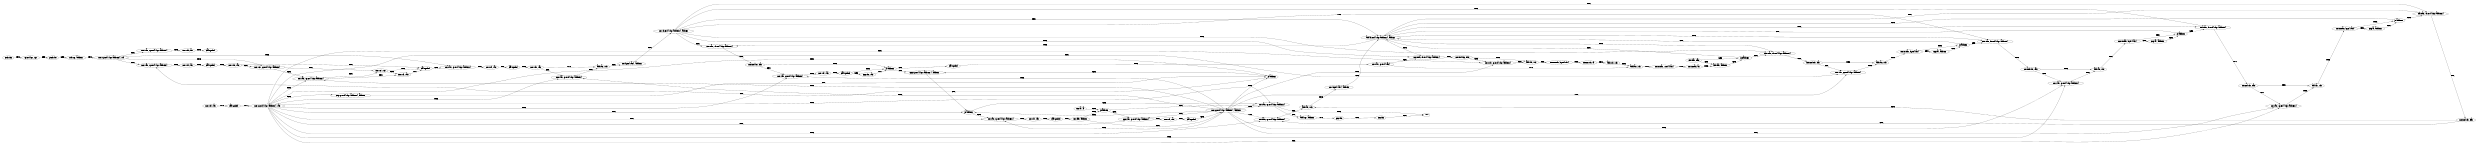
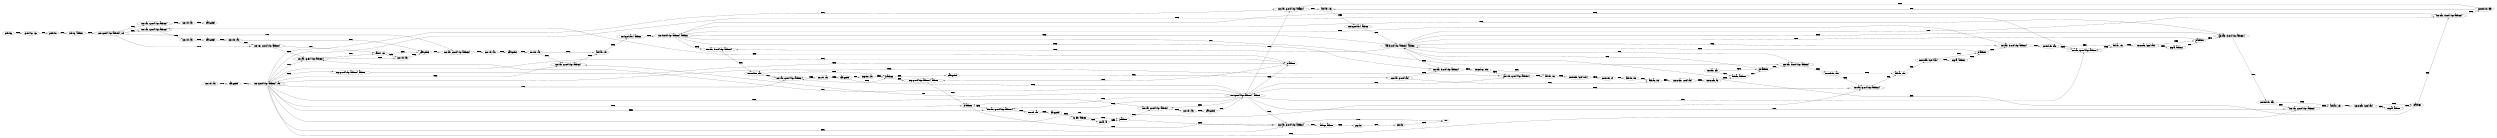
  digraph {
    rankdir=LR
    n1 [label="push rbp"]
    n2 [label="qword rbp , rsp"]
    n3 [label="push rbx"]
    n4 [label="sub rsp , address"]
    n5 [label="mov qword [ rbp - address ] , rdi"]
    n6 [label="mov rax , qword [ rbp - address ]"]
    n7 [label="mov rax , qword [ rbp - address ]"]
    n8 [label="mov rcx , qword [ rbp - address ]"]
    n9 [label="mov rax , qword [ rbp - address ]"]
    n10 [label="mov rdi , rax"]
    n11 [label="mov rdi , rax"]
    n12 [label="mov rax , qword [ rbp - address ]"]
-   n13 [label="mov rsi , rcx"]
+   n13 [label="eax rsi , rcx"]
    n14 [label="mov rdi , rax"]
    n15 [label="call symbol"]
    n16 [label="mov rdi , rax"]
    n17 [label="call symbol"]
    n18 [label="mov qword [ rbp - address ] , rax"]
    n19 [label="cmp qword [ rbp - address ] , address"]
    n20 [label="je address"]
    n21 [label="je address"]
    n22 [label="mov rax , qword [ rbp - address ]"]
    n23 [label="mov rax , qword [ rbp - address ]"]
    n24 [label="mov rax , qword [ rbp - address ]"]
    n25 [label="mov rax , qword [ rbp - address ]"]
    n26 [label="mov rax , qword [ rbp - address ]"]
    n27 [label="mov rdx , qword [ rbp - address ]"]
    n28 [label="mov rax , qword [ rbp - address ]"]
    n29 [label="mov rax , qword [ rbp - address ]"]
    n30 [label="mov rax , qword [ rbp - address ]"]
    n31 [label="mov rax , qword [ rbp - address ]"]
    n32 [label="cmp qword [ rbp - address ] , address"]
    n33 [label="add rsp , address"]
    n34 [label=retn]
    n35 [label="mov rdi , rax"]
    n36 [label="mov rdi , rax"]
    n37 [label="add rax , rdx"]
    n38 [label="mov rdi , rax"]
    n39 [label="mov rdi , rax"]
    n40 [label="add rdx , rcx"]
    n41 [label="add rax , rdx"]
    n42 [label="add rax , rdx"]
    n43 [label="add rax , rdx"]
    n44 [label="add rax , rdx"]
    n45 [label="call symbol"]
    n46 [label="pop rbx"]
    n47 [label="call symbol"]
    n48 [label="mov rdx , rax"]
    n49 [label="call symbol"]
    n50 [label="call symbol"]
    n51 [label="mov rdx , rax"]
    n52 [label="mov byte [ rax ] , address"]
    n53 [label="mov dword [ rbp - address ] , address"]
    n54 [label="mov eax , dword [ rbp - address ]"]
    n55 [label="mov edx , dword [ rbp - address ]"]
    n56 [label="add dword [ rbp - address ] , address"]
    n57 [label="mov eax , dword [ rbp - address ]"]
    n58 [label="mov eax , dword [ rbp - address ]"]
    n59 [label="mov eax , dword [ rbp - address ]"]
    n60 [label="mov eax , dword [ rbp - address ]"]
    n61 [label="movsxd rbx , eax"]
-   n62 [label="movsxd rbp , edx"]
+   n62 [label="movsxd rcx , edx"]
    n63 [label="movsxd rdx , eax"]
    n64 [label="movsxd rdx , eax"]
    n65 [label="movsxd rdx , eax"]
    n66 [label="movsxd rdx , eax"]
    n67 [label="jb address"]
    n68 [label="pop rbp"]
    n69 [label="xor eax , address"]
    n70 [label="test al , al"]
    n71 [label="je address"]
    n72 [label="call symbol"]
    n73 [label="call symbol"]
    n74 [label="call symbol"]
    n75 [label="cmp rbx , rax"]
    n76 [label="mov rax , qword [ rax ]"]
    n77 [label="add rax , rdx"]
    n78 [label="mov qword [ rbp - address ] , address"]
    n79 [label="movzx eax , word [ rax ]"]
    n80 [label="movzx edx , byte [ rdx ]"]
    n81 [label="movsx rdx , dl"]
    n82 [label="add rdx , rdx"]
    n83 [label="movzx eax , ax"]
    n84 [label="and eax , address"]
    n85 [label="jne address"]
    n86 [label="test eax , eax"]
    n87 [label="movzx eax , byte [ rax ]"]
    n88 [label="cmp al , address"]
    n89 [label="je address"]
    n90 [label="movzx eax , byte [ rax ]"]
    n91 [label="cmp al , address"]
    n92 [label="je address"]
    n93 [label="movzx eax , byte [ rax ]"]
    n94 [label="cmp al , address"]
    n95 [label="je address"]
    n96 [label="mov byte [ rax ] , address"]
    n1 -> n2 [label=CFG]
    n2 -> n3 [label=CFG]
    n3 -> n4 [label=CFG]
    n4 -> n5 [label=CFG]
    n5 -> n6 [label=DFG]
    n5 -> n7 [label=DFG]
    n5 -> n8 [label=DFG]
    n5 -> n9 [label=DFG]
    n6 -> n10 [label=DFG]
    n7 -> n11 [label=DFG]
    n8 -> n12 [label=CFG]
    n8 -> n13 [label=DFG]
    n9 -> n14 [label=DFG]
    n10 -> n15 [label=DFG]
    n11 -> n45 [label=DFG]
    n12 -> n13 [label=CFG]
    n12 -> n36 [label=DFG]
    n13 -> n36 [label=CFG]
    n13 -> n49 [label=DFG]
    n14 -> n50 [label=DFG]
    n16 -> n17 [label=DFG]
    n17 -> n18 [label=DFG]
    n18 -> n12 [label=DFG]
    n18 -> n19 [label=CFG]
    n18 -> n20 [label=DFG]
    n18 -> n21 [label=DFG]
    n18 -> n22 [label=DFG]
    n18 -> n23 [label=DFG]
    n18 -> n24 [label=DFG]
    n18 -> n25 [label=DFG]
    n18 -> n26 [label=DFG]
    n18 -> n27 [label=DFG]
    n18 -> n28 [label=DFG]
    n18 -> n29 [label=DFG]
    n18 -> n30 [label=DFG]
    n18 -> n31 [label=DFG]
    n19 -> n20 [label=CFG]
    n20 -> n7 [label=CFG]
    n20 -> n32 [label=CFG]
    n21 -> n22 [label=CFG]
    n21 -> n23 [label=CFG]
    n22 -> n33 [label=CFG]
    n22 -> n34 [label=DFG]
    n23 -> n35 [label=DFG]
    n24 -> n37 [label=DFG]
    n25 -> n38 [label=DFG]
    n26 -> n39 [label=DFG]
    n27 -> n40 [label=DFG]
    n28 -> n41 [label=DFG]
    n29 -> n42 [label=DFG]
    n30 -> n43 [label=DFG]
    n31 -> n44 [label=DFG]
    n32 -> n21 [label=CFG]
    n33 -> n46 [label=CFG]
    n35 -> n47 [label=DFG]
    n36 -> n49 [label=DFG]
    n37 -> n52 [label=DFG]
    n38 -> n72 [label=DFG]
    n39 -> n74 [label=DFG]
    n40 -> n80 [label=DFG]
    n41 -> n87 [label=DFG]
    n42 -> n90 [label=DFG]
    n43 -> n93 [label=DFG]
    n44 -> n96 [label=DFG]
    n45 -> n48 [label=DFG]
    n46 -> n68 [label=CFG]
    n47 -> n69 [label=DFG]
    n48 -> n8 [label=CFG]
    n48 -> n49 [label=DFG]
    n49 -> n9 [label=CFG]
    n50 -> n51 [label=DFG]
    n51 -> n24 [label=CFG]
    n51 -> n37 [label=DFG]
    n52 -> n53 [label=CFG]
    n53 -> n54 [label=DFG]
    n53 -> n55 [label=DFG]
    n53 -> n56 [label=DFG]
    n53 -> n57 [label=DFG]
    n53 -> n58 [label=DFG]
    n53 -> n59 [label=DFG]
    n53 -> n60 [label=DFG]
    n54 -> n61 [label=DFG]
    n55 -> n62 [label=DFG]
    n56 -> n54 [label=DFG]
    n56 -> n55 [label=DFG]
    n56 -> n57 [label=DFG]
    n56 -> n58 [label=DFG]
    n56 -> n59 [label=DFG]
    n56 -> n60 [label=DFG]
    n57 -> n63 [label=DFG]
    n58 -> n64 [label=DFG]
    n59 -> n65 [label=DFG]
    n60 -> n66 [label=DFG]
    n61 -> n26 [label=CFG]
    n61 -> n67 [label=DFG]
    n62 -> n27 [label=CFG]
    n62 -> n40 [label=DFG]
    n63 -> n28 [label=CFG]
    n63 -> n41 [label=DFG]
    n64 -> n29 [label=CFG]
    n64 -> n42 [label=DFG]
    n65 -> n30 [label=CFG]
    n65 -> n43 [label=DFG]
    n66 -> n31 [label=CFG]
    n66 -> n44 [label=DFG]
    n67 -> n32 [label=CFG]
    n67 -> n73 [label=CFG]
    n68 -> n34 [label=CFG]
-   n69 -> n78 [label=CFG]
+   n69 -> n70 [label=CFG]
    n69 -> n71 [label=DFG]
    n70 -> n71 [label=CFG]
    n71 -> n22 [label=CFG]
    n71 -> n25 [label=CFG]
    n72 -> n78 [label=CFG]
    n73 -> n76 [label=DFG]
    n74 -> n67 [label=DFG]
    n74 -> n75 [label=CFG]
    n75 -> n67 [label=DFG]
    n76 -> n55 [label=CFG]
    n76 -> n77 [label=DFG]
    n77 -> n79 [label=DFG]
    n78 -> n12 [label=DFG]
    n78 -> n20 [label=DFG]
    n78 -> n21 [label=DFG]
    n78 -> n22 [label=DFG]
    n78 -> n23 [label=DFG]
    n78 -> n24 [label=DFG]
    n78 -> n25 [label=DFG]
    n78 -> n26 [label=DFG]
    n78 -> n27 [label=DFG]
    n78 -> n28 [label=DFG]
    n78 -> n29 [label=DFG]
    n78 -> n30 [label=DFG]
    n78 -> n31 [label=DFG]
    n79 -> n83 [label=DFG]
    n80 -> n81 [label=DFG]
    n81 -> n82 [label=DFG]
    n82 -> n77 [label=DFG]
    n83 -> n84 [label=DFG]
    n84 -> n85 [label=CFG]
    n85 -> n56 [label=CFG]
    n85 -> n57 [label=CFG]
    n86 -> n84 [label=CFG]
    n86 -> n85 [label=CFG]
    n87 -> n88 [label=CFG]
    n87 -> n89 [label=DFG]
    n88 -> n89 [label=CFG]
    n89 -> n56 [label=CFG]
    n89 -> n58 [label=CFG]
    n90 -> n91 [label=CFG]
    n90 -> n92 [label=DFG]
    n91 -> n92 [label=CFG]
    n92 -> n56 [label=CFG]
    n92 -> n59 [label=CFG]
    n93 -> n94 [label=CFG]
    n93 -> n95 [label=DFG]
    n94 -> n95 [label=CFG]
    n95 -> n56 [label=CFG]
    n95 -> n60 [label=CFG]
    n96 -> n56 [label=CFG]
  }
